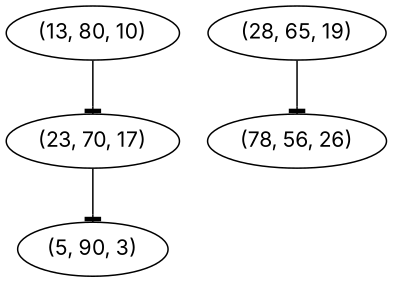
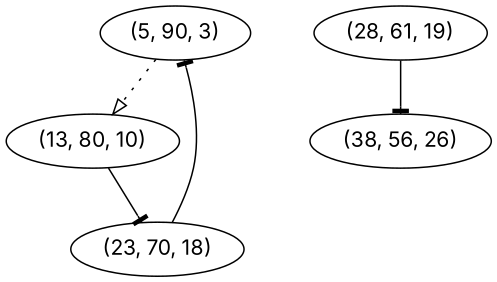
  digraph {
    fontname=Inter
    node [fontname=Inter]
    edge [arrowhead=tee fontname=Inter style=solid]
    "(5, 90, 3)"
    "(13, 80, 10)"
-   "(23, 70, 17)"
-   "(28, 65, 19)"
-   "(38, 56, 26)" [label="(78, 56, 26)"]
+   "(23, 70, 17)" [label="(23, 70, 18)"]
+   "(28, 65, 19)" [label="(28, 61, 19)"]
+   "(38, 56, 26)"
+   "(5, 90, 3)" -> "(13, 80, 10)" [arrowhead=onormal style=dotted]
    "(13, 80, 10)" -> "(23, 70, 17)"
    "(23, 70, 17)" -> "(5, 90, 3)"
    "(28, 65, 19)" -> "(38, 56, 26)"
  }
